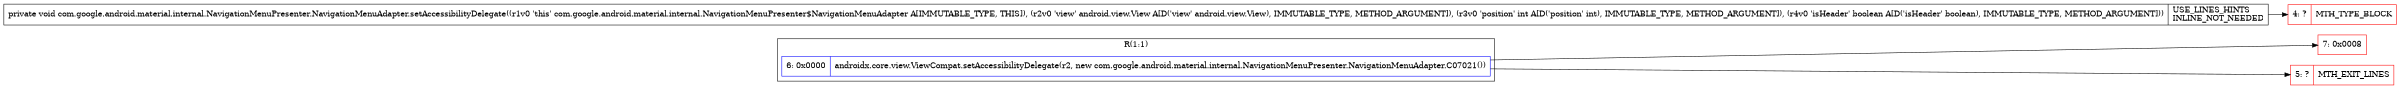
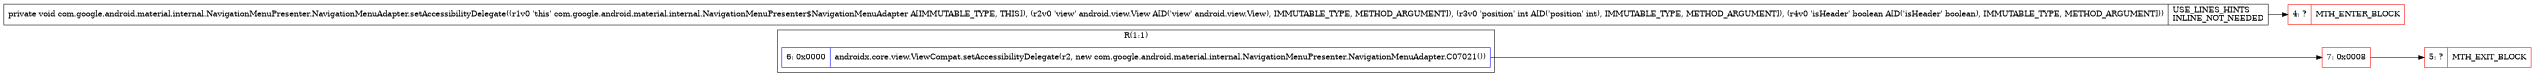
  digraph {
    rankdir=LR
    node [color=red shape=record]
    n1 [color=blue label="{6\:\ 0x0000|androidx.core.view.ViewCompat.setAccessibilityDelegate(r2, new com.google.android.material.internal.NavigationMenuPresenter.NavigationMenuAdapter.C07021())\l}"]
    n2 [label="{7\:\ 0x0008}"]
-   n3 [label="{5\:\ ?|MTH_EXIT_LINES\l}"]
-   n4 [label="{4\:\ ?|MTH_TYPE_BLOCK\l}"]
+   n3 [label="{5\:\ ?|MTH_EXIT_BLOCK\l}"]
+   n4 [label="{4\:\ ?|MTH_ENTER_BLOCK\l}"]
    n5 [label="{private void com.google.android.material.internal.NavigationMenuPresenter.NavigationMenuAdapter.setAccessibilityDelegate((r1v0 'this' com.google.android.material.internal.NavigationMenuPresenter$NavigationMenuAdapter A[IMMUTABLE_TYPE, THIS]), (r2v0 'view' android.view.View A[D('view' android.view.View), IMMUTABLE_TYPE, METHOD_ARGUMENT]), (r3v0 'position' int A[D('position' int), IMMUTABLE_TYPE, METHOD_ARGUMENT]), (r4v0 'isHeader' boolean A[D('isHeader' boolean), IMMUTABLE_TYPE, METHOD_ARGUMENT]))  | USE_LINES_HINTS\lINLINE_NOT_NEEDED\l}" color=""]
    subgraph cluster_1 {
      label="R(1:1)"
      n1
    }
    n1 -> n2
-   n1 -> n3
+   n2 -> n3
    n5 -> n4
  }
